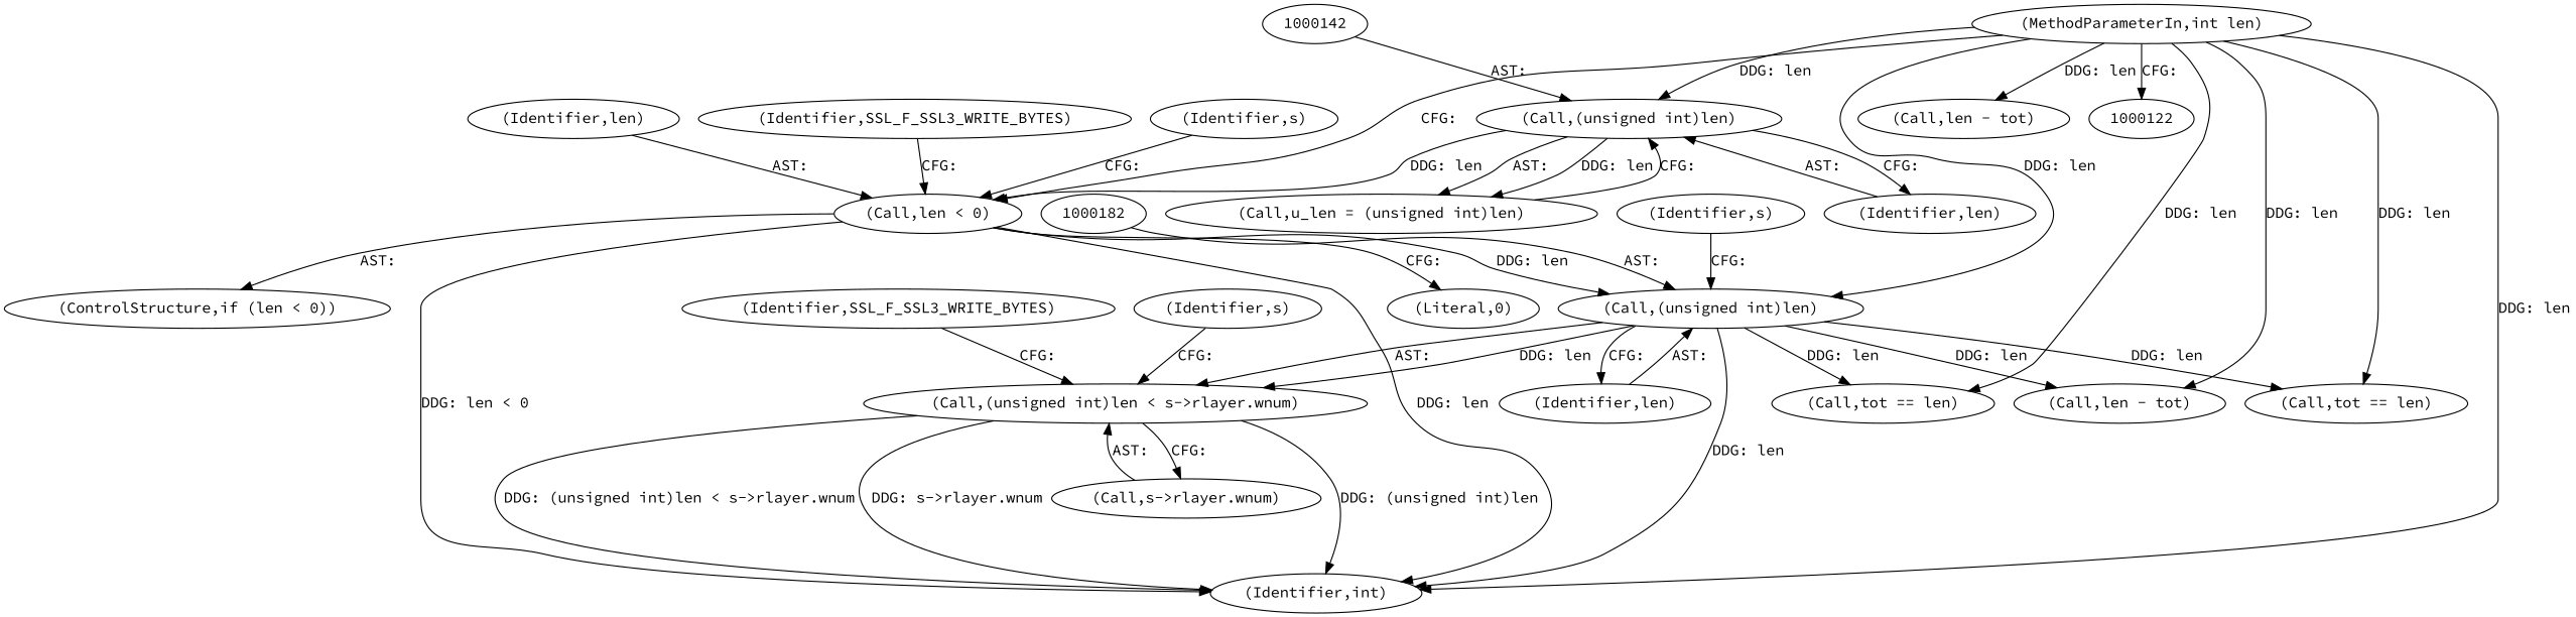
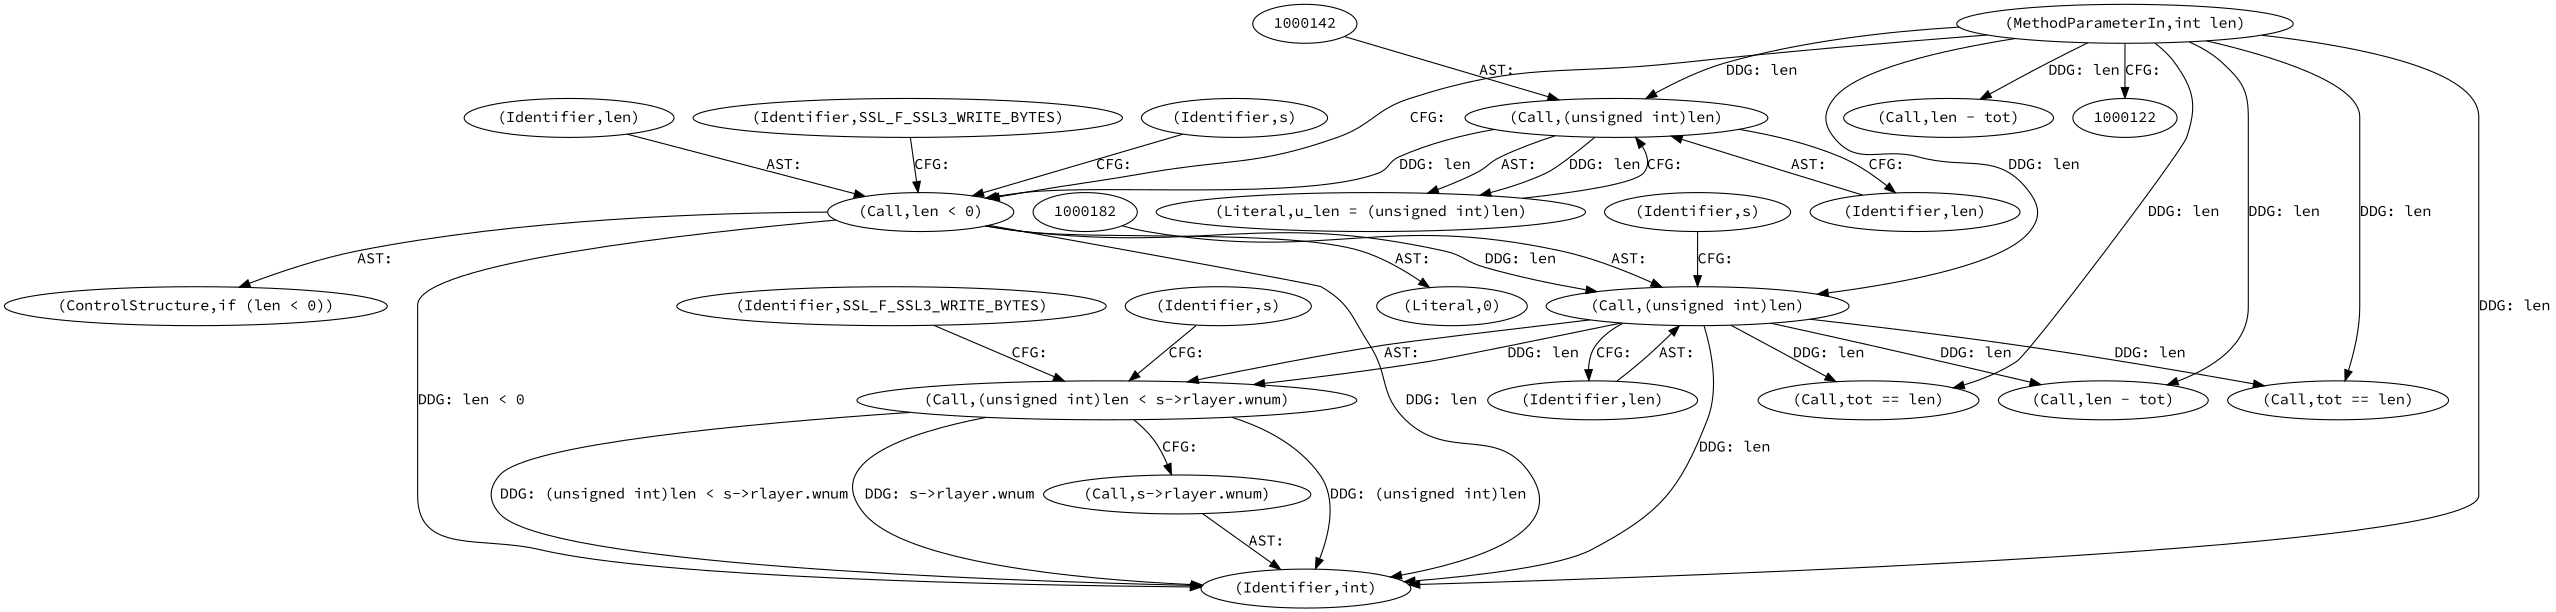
  digraph {
    fontname="Source Code Pro"
    node [fontname="Source Code Pro"]
    edge [fontname="Source Code Pro"]
    n1 [label="(Call,(unsigned int)len < s->rlayer.wnum)"]
    n2 [label="(Call,s->rlayer.wnum)"]
    n3 [label="(Identifier,int)"]
    n4 [label="(Call,(unsigned int)len)"]
    n5 [label="(Call,len - tot)"]
    n6 [label="(Identifier,len)"]
    n7 [label="(Call,tot == len)"]
    n8 [label="(Call,tot == len)"]
    n9 [label="(Call,len < 0)"]
    n10 [label="(Literal,0)"]
    n11 [label="(ControlStructure,if (len < 0))"]
    n12 [label="(Call,(unsigned int)len)"]
-   n13 [label="(Call,u_len = (unsigned int)len)"]
+   n13 [label="(Literal,u_len = (unsigned int)len)"]
    n14 [label="(Identifier,len)"]
    n15 [label="(MethodParameterIn,int len)"]
    n16 [label="(Call,len - tot)"]
    1000122
    n18 [label="(Identifier,s)"]
    n19 [label="(Identifier,s)"]
    n20 [label="(Identifier,s)"]
    n21 [label="(Identifier,len)"]
    n22 [label="(Identifier,SSL_F_SSL3_WRITE_BYTES)"]
    n23 [label="(Identifier,SSL_F_SSL3_WRITE_BYTES)"]
    1000182
    1000142
    n1 -> n2 [label="CFG: "]
    n1 -> n3 [label="DDG: s->rlayer.wnum"]
    n1 -> n3 [label="DDG: (unsigned int)len"]
    n1 -> n3 [label="DDG: (unsigned int)len < s->rlayer.wnum"]
-   n2 -> n1 [label="AST: "]
+   n2 -> n3 [label="AST: "]
    n4 -> n1 [label="AST: "]
    n4 -> n1 [label="DDG: len"]
    n4 -> n3 [label="DDG: len"]
    n4 -> n5 [label="DDG: len"]
    n4 -> n6 [label="CFG: "]
    n4 -> n7 [label="DDG: len"]
    n4 -> n8 [label="DDG: len"]
    n6 -> n4 [label="AST: "]
    n9 -> n3 [label="DDG: len < 0"]
    n9 -> n3 [label="DDG: len"]
    n9 -> n4 [label="DDG: len"]
-   n9 -> n10 [label="CFG: "]
+   n9 -> n10 [label="AST: "]
    n9 -> n11 [label="AST: "]
    n12 -> n9 [label="DDG: len"]
    n12 -> n13 [label="AST: "]
    n12 -> n13 [label="DDG: len"]
    n12 -> n14 [label="CFG: "]
    n13 -> n12 [label="CFG: "]
    n14 -> n12 [label="AST: "]
    n15 -> n3 [label="DDG: len"]
    n15 -> n4 [label="DDG: len"]
    n15 -> n5 [label="DDG: len"]
    n15 -> n7 [label="DDG: len"]
    n15 -> n8 [label="DDG: len"]
    n15 -> n9 [label="CFG: "]
    n15 -> n12 [label="DDG: len"]
    n15 -> n16 [label="DDG: len"]
    n15 -> 1000122 [label="CFG: "]
    n18 -> n9 [label="CFG: "]
    n19 -> n4 [label="CFG: "]
    n20 -> n1 [label="CFG: "]
    n21 -> n9 [label="AST: "]
    n22 -> n9 [label="CFG: "]
    n23 -> n1 [label="CFG: "]
    1000182 -> n4 [label="AST: "]
    1000142 -> n12 [label="AST: "]
  }
